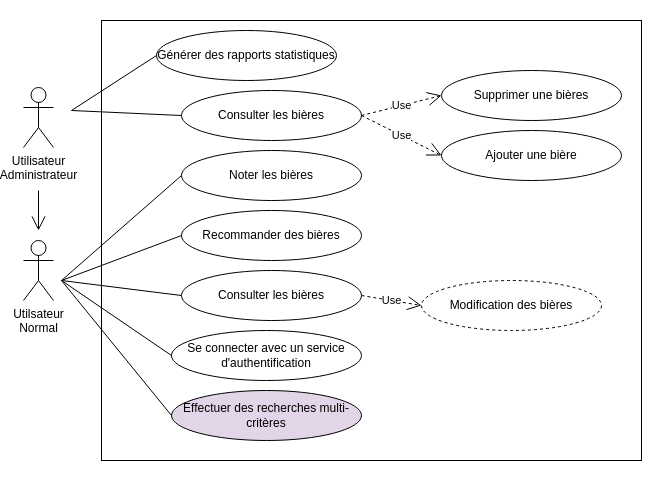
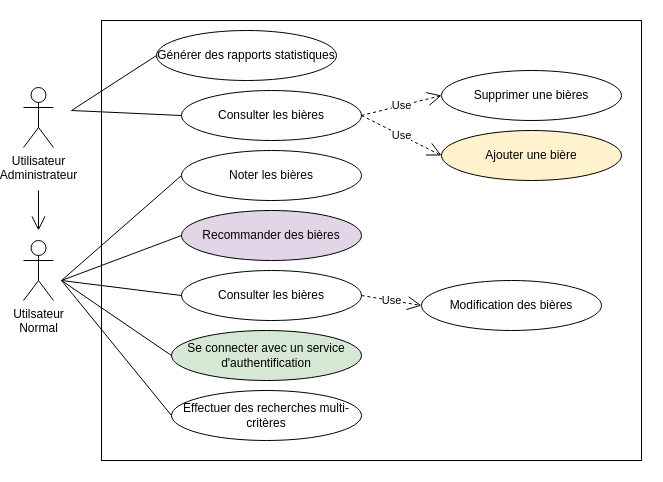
  <mxCell id="0" />
  <mxCell id="1" parent="0" />
  <mxCell id="2" value="" style="rounded=0;whiteSpace=wrap;html=1;" vertex="1" parent="1"><mxGeometry x="98" y="20" width="540" height="440" as="geometry" /></mxCell>
  <mxCell id="3" value="Utilisateur&lt;br&gt;Administrateur" style="shape=umlActor;verticalLabelPosition=bottom;verticalAlign=top;html=1;outlineConnect=0;" vertex="1" parent="1"><mxGeometry x="20" y="87" width="30" height="60" as="geometry" /></mxCell>
  <mxCell id="4" value="Utilsateur&lt;br&gt;Normal" style="shape=umlActor;verticalLabelPosition=bottom;verticalAlign=top;html=1;outlineConnect=0;" vertex="1" parent="1"><mxGeometry x="20" y="240" width="30" height="60" as="geometry" /></mxCell>
  <mxCell id="5" value="Consulter les bières" style="ellipse;whiteSpace=wrap;html=1;" vertex="1" parent="1"><mxGeometry x="178" y="270" width="180" height="50" as="geometry" /></mxCell>
  <mxCell id="6" value="Consulter les bières" style="ellipse;whiteSpace=wrap;html=1;" vertex="1" parent="1"><mxGeometry x="178" y="90" width="180" height="50" as="geometry" /></mxCell>
  <mxCell id="7" value="Use" style="endArrow=open;endSize=12;dashed=1;html=1;rounded=0;exitX=1;exitY=0.5;exitDx=0;exitDy=0;entryX=0;entryY=0.5;entryDx=0;entryDy=0;" edge="1" parent="1" source="5" target="8"><mxGeometry width="160" relative="1" as="geometry"><mxPoint x="258" y="200" as="sourcePoint" /><mxPoint x="418" y="200" as="targetPoint" /></mxGeometry></mxCell>
- <mxCell id="8" value="Modification des bières" style="ellipse;whiteSpace=wrap;html=1;dashed=1;" vertex="1" parent="1"><mxGeometry x="418" y="280" width="180" height="50" as="geometry" /></mxCell>
- <mxCell id="9" value="Recommander des bières" style="ellipse;whiteSpace=wrap;html=1;" vertex="1" parent="1"><mxGeometry x="178" y="210" width="180" height="50" as="geometry" /></mxCell>
+ <mxCell id="8" value="Modification des bières" style="ellipse;whiteSpace=wrap;html=1;" vertex="1" parent="1"><mxGeometry x="418" y="280" width="180" height="50" as="geometry" /></mxCell>
+ <mxCell id="9" value="Recommander des bières" style="ellipse;whiteSpace=wrap;html=1;fillColor=#e1d5e7;" vertex="1" parent="1"><mxGeometry x="178" y="210" width="180" height="50" as="geometry" /></mxCell>
  <mxCell id="10" value="Noter les bières" style="ellipse;whiteSpace=wrap;html=1;" vertex="1" parent="1"><mxGeometry x="178" y="150" width="180" height="50" as="geometry" /></mxCell>
  <mxCell id="11" value="Use" style="endArrow=open;endSize=12;dashed=1;html=1;rounded=0;exitX=1;exitY=0.5;exitDx=0;exitDy=0;entryX=0;entryY=0.5;entryDx=0;entryDy=0;" edge="1" parent="1" target="12"><mxGeometry width="160" relative="1" as="geometry"><mxPoint x="358" y="115" as="sourcePoint" /><mxPoint x="428" y="10" as="targetPoint" /></mxGeometry></mxCell>
  <mxCell id="12" value="Supprimer une bières" style="ellipse;whiteSpace=wrap;html=1;" vertex="1" parent="1"><mxGeometry x="438" y="70" width="180" height="50" as="geometry" /></mxCell>
  <mxCell id="13" value="Use" style="endArrow=open;endSize=12;dashed=1;html=1;rounded=0;exitX=1;exitY=0.5;exitDx=0;exitDy=0;entryX=0;entryY=0.5;entryDx=0;entryDy=0;" edge="1" parent="1" target="14" source="6"><mxGeometry width="160" relative="1" as="geometry"><mxPoint x="368" y="175" as="sourcePoint" /><mxPoint x="438" y="70" as="targetPoint" /></mxGeometry></mxCell>
- <mxCell id="14" value="Ajouter une bière" style="ellipse;whiteSpace=wrap;html=1;" vertex="1" parent="1"><mxGeometry x="438" y="130" width="180" height="50" as="geometry" /></mxCell>
+ <mxCell id="14" value="Ajouter une bière" style="ellipse;whiteSpace=wrap;html=1;fillColor=#fff2cc;" vertex="1" parent="1"><mxGeometry x="438" y="130" width="180" height="50" as="geometry" /></mxCell>
  <mxCell id="15" value="" style="endArrow=open;endFill=1;endSize=12;html=1;rounded=0;" edge="1" parent="1"><mxGeometry width="160" relative="1" as="geometry"><mxPoint x="35" y="190" as="sourcePoint" /><mxPoint x="35" y="230" as="targetPoint" /></mxGeometry></mxCell>
  <mxCell id="16" value="" style="endArrow=none;html=1;rounded=0;entryX=0;entryY=0.5;entryDx=0;entryDy=0;" edge="1" parent="1" target="5"><mxGeometry width="50" height="50" relative="1" as="geometry"><mxPoint x="58" y="280" as="sourcePoint" /><mxPoint x="368" y="170" as="targetPoint" /></mxGeometry></mxCell>
  <mxCell id="17" value="" style="endArrow=none;html=1;rounded=0;entryX=0;entryY=0.5;entryDx=0;entryDy=0;" edge="1" parent="1" target="9"><mxGeometry width="50" height="50" relative="1" as="geometry"><mxPoint x="58" y="280" as="sourcePoint" /><mxPoint x="188" y="305" as="targetPoint" /></mxGeometry></mxCell>
  <mxCell id="18" value="" style="endArrow=none;html=1;rounded=0;entryX=0;entryY=0.5;entryDx=0;entryDy=0;" edge="1" parent="1" target="10"><mxGeometry width="50" height="50" relative="1" as="geometry"><mxPoint x="58" y="280" as="sourcePoint" /><mxPoint x="188" y="245" as="targetPoint" /></mxGeometry></mxCell>
  <mxCell id="19" value="" style="endArrow=none;html=1;rounded=0;entryX=0;entryY=0.5;entryDx=0;entryDy=0;" edge="1" parent="1" target="6"><mxGeometry width="50" height="50" relative="1" as="geometry"><mxPoint x="68" y="110" as="sourcePoint" /><mxPoint x="368" y="170" as="targetPoint" /></mxGeometry></mxCell>
- <mxCell id="20" value="Se connecter avec un service d'authentification" style="ellipse;whiteSpace=wrap;html=1;" vertex="1" parent="1"><mxGeometry x="168" y="330" width="190" height="50" as="geometry" /></mxCell>
- <mxCell id="21" value="Effectuer des recherches multi-critères" style="ellipse;whiteSpace=wrap;html=1;fillColor=#e1d5e7;" vertex="1" parent="1"><mxGeometry x="168" y="390" width="190" height="50" as="geometry" /></mxCell>
+ <mxCell id="20" value="Se connecter avec un service d'authentification" style="ellipse;whiteSpace=wrap;html=1;fillColor=#d5e8d4;" vertex="1" parent="1"><mxGeometry x="168" y="330" width="190" height="50" as="geometry" /></mxCell>
+ <mxCell id="21" value="Effectuer des recherches multi-critères" style="ellipse;whiteSpace=wrap;html=1;" vertex="1" parent="1"><mxGeometry x="168" y="390" width="190" height="50" as="geometry" /></mxCell>
  <mxCell id="22" value="" style="endArrow=none;html=1;rounded=0;entryX=0;entryY=0.5;entryDx=0;entryDy=0;" edge="1" parent="1" target="20"><mxGeometry width="50" height="50" relative="1" as="geometry"><mxPoint x="58" y="280" as="sourcePoint" /><mxPoint x="188" y="305" as="targetPoint" /></mxGeometry></mxCell>
  <mxCell id="23" value="" style="endArrow=none;html=1;rounded=0;entryX=0;entryY=0.5;entryDx=0;entryDy=0;" edge="1" parent="1" target="21"><mxGeometry width="50" height="50" relative="1" as="geometry"><mxPoint x="58" y="280" as="sourcePoint" /><mxPoint x="178" y="365" as="targetPoint" /></mxGeometry></mxCell>
  <mxCell id="24" value="Générer des rapports statistiques" style="ellipse;whiteSpace=wrap;html=1;" vertex="1" parent="1"><mxGeometry x="153" y="30" width="180" height="50" as="geometry" /></mxCell>
  <mxCell id="25" value="" style="endArrow=none;html=1;rounded=0;entryX=0;entryY=0.5;entryDx=0;entryDy=0;" edge="1" parent="1" target="24"><mxGeometry width="50" height="50" relative="1" as="geometry"><mxPoint x="68" y="110" as="sourcePoint" /><mxPoint x="188" y="125" as="targetPoint" /></mxGeometry></mxCell>
